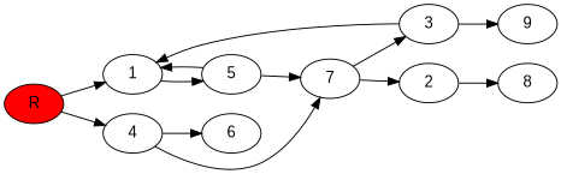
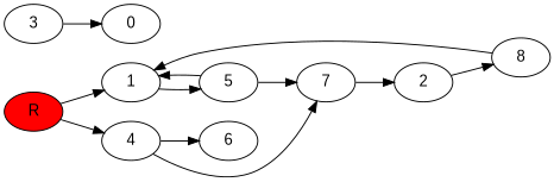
  digraph {
    fontname="Liberation Sans"
    rankdir=LR
    node [fontname="Liberation Sans"]
    edge [fontname="Liberation Sans"]
    1
    5
    7
    2
    8
    3
-   9
+   9 [label=0]
    4
    6
    R [fillcolor="#ff0000" style=filled]
    1 -> 5
    5 -> 1
    5 -> 7
    7 -> 2
-   7 -> 3
    2 -> 8
-   3 -> 1
+   8 -> 1
    3 -> 9
    4 -> 7
    4 -> 6
    R -> 1
    R -> 4
  }
